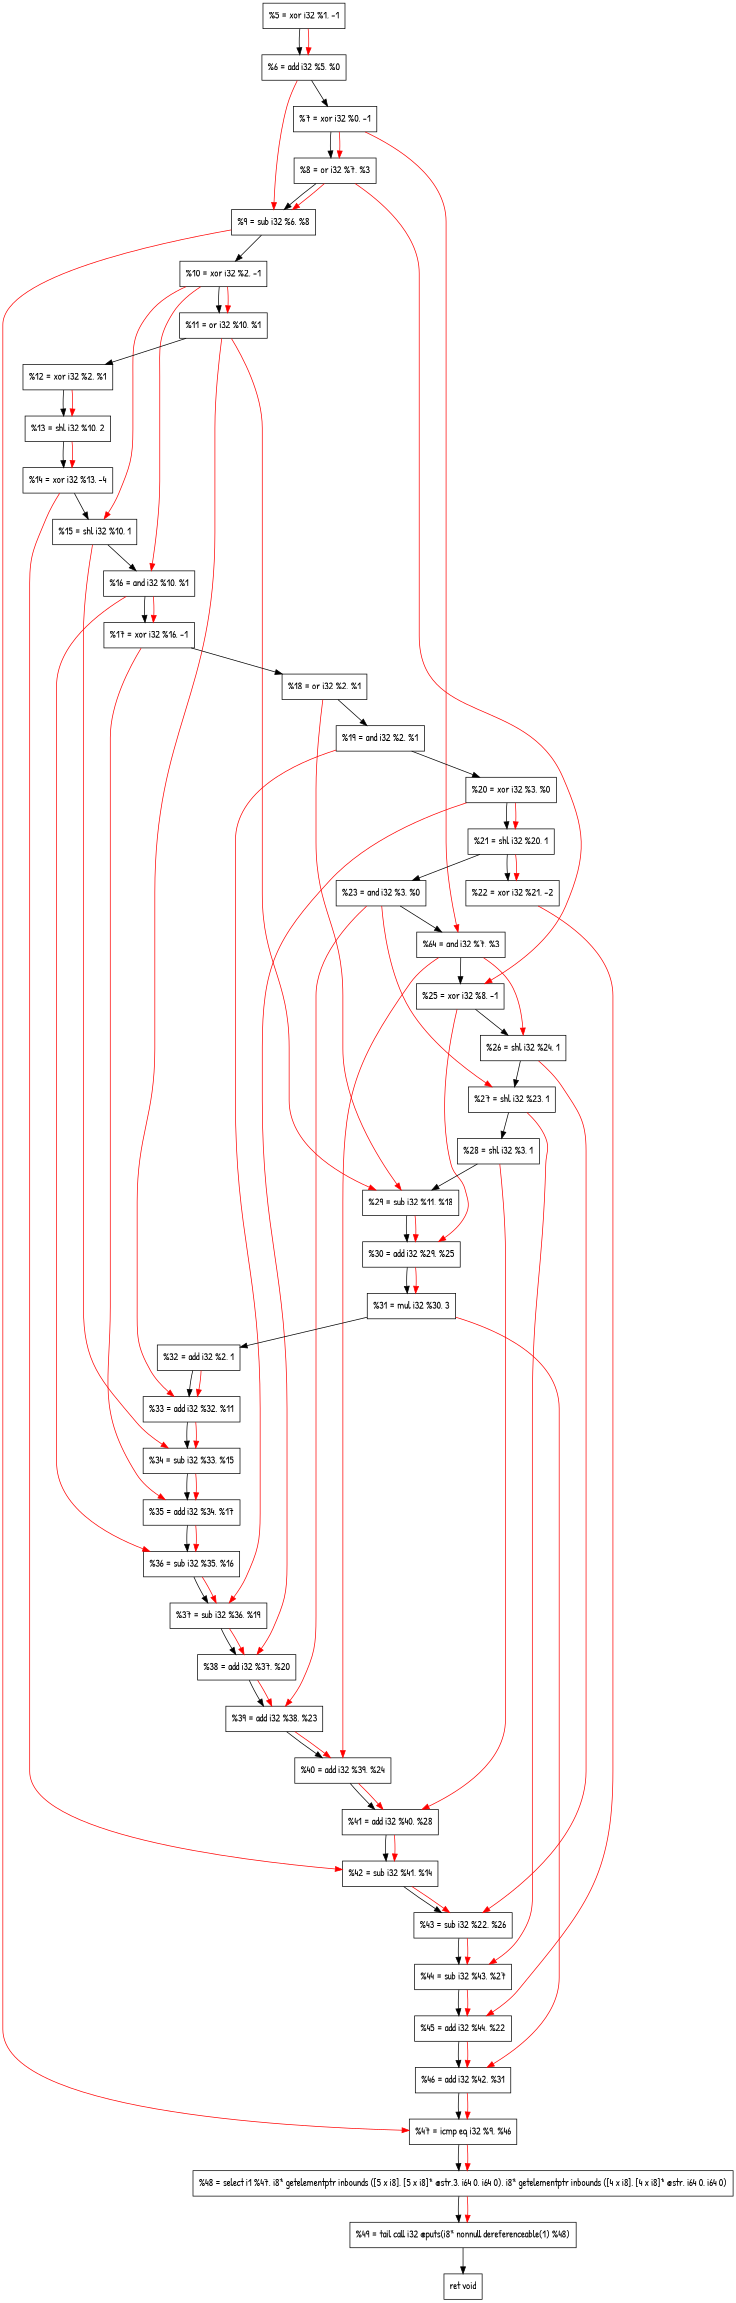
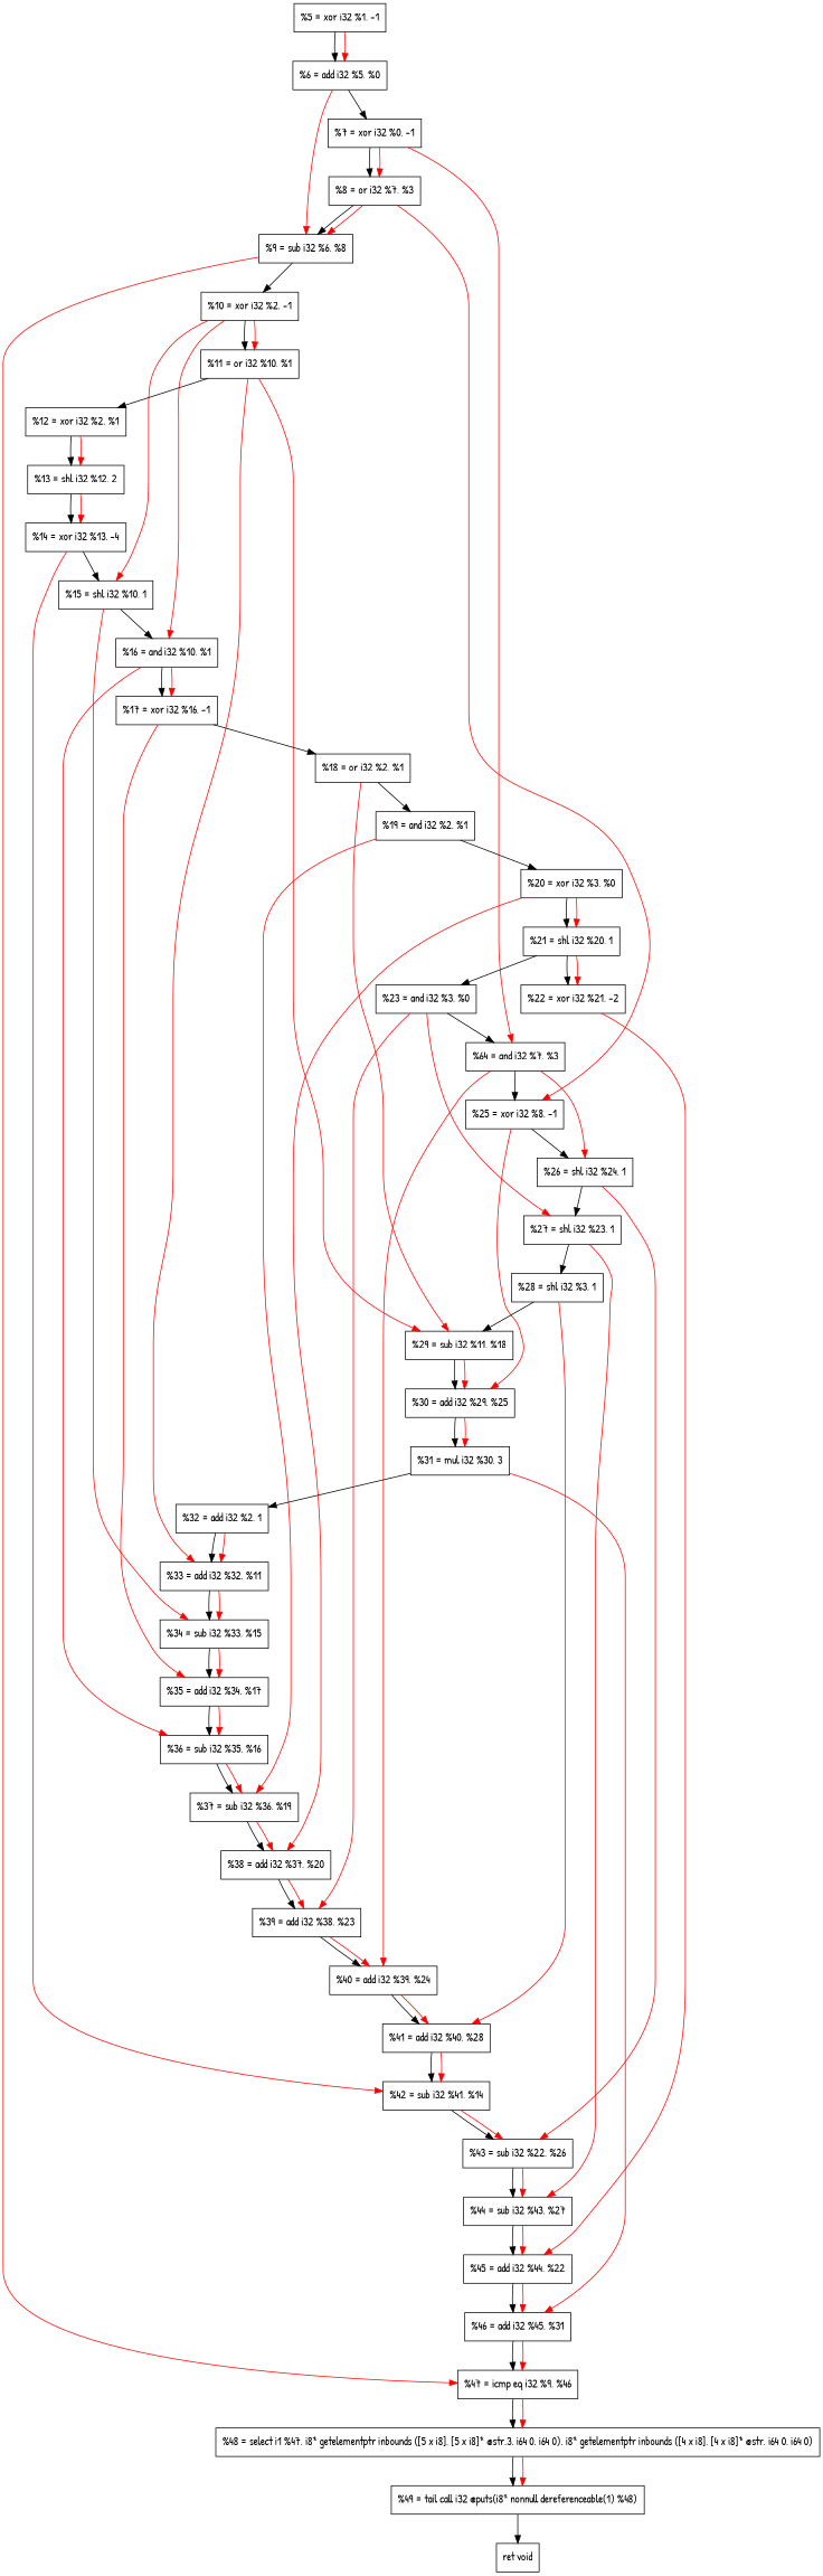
  digraph {
    fontname="Patrick Hand"
    node [fontname="Patrick Hand" shape=record]
    edge [fontname="Patrick Hand" color=red]
    n1 [label="  %5 = xor i32 %1, -1"]
    n2 [label="  %6 = add i32 %5, %0"]
    n3 [label="  %7 = xor i32 %0, -1"]
    n4 [label="  %9 = sub i32 %6, %8"]
    n5 [label="  %8 = or i32 %7, %3"]
    n6 [label="%64 = and i32 %7, %3"]
    n7 [label="  %10 = xor i32 %2, -1"]
    n8 [label="  %47 = icmp eq i32 %9, %46"]
    n9 [label="  %25 = xor i32 %8, -1"]
    n10 [label="  %26 = shl i32 %24, 1"]
    n11 [label="  %40 = add i32 %39, %24"]
    n12 [label="  %30 = add i32 %29, %25"]
    n13 [label="  %11 = or i32 %10, %1"]
    n14 [label="  %15 = shl i32 %10, 1"]
    n15 [label="  %16 = and i32 %10, %1"]
    n16 [label="  %48 = select i1 %47, i8* getelementptr inbounds ([5 x i8], [5 x i8]* @str.3, i64 0, i64 0), i8* getelementptr inbounds ([4 x i8], [4 x i8]* @str, i64 0, i64 0)"]
    n17 [label="  %12 = xor i32 %2, %1"]
    n18 [label="  %29 = sub i32 %11, %18"]
    n19 [label="  %33 = add i32 %32, %11"]
    n20 [label="  %34 = sub i32 %33, %15"]
    n21 [label="  %17 = xor i32 %16, -1"]
    n22 [label="  %36 = sub i32 %35, %16"]
-   n23 [label="%13 = shl i32 %10, 2"]
+   n23 [label="  %13 = shl i32 %12, 2"]
    n24 [label="  %14 = xor i32 %13, -4"]
    n25 [label="  %42 = sub i32 %41, %14"]
    n26 [label="%43 = sub i32 %22, %26"]
    n27 [label="  %35 = add i32 %34, %17"]
    n28 [label="  %18 = or i32 %2, %1"]
    n29 [label="  %37 = sub i32 %36, %19"]
    n30 [label="  %19 = and i32 %2, %1"]
    n31 [label="  %20 = xor i32 %3, %0"]
    n32 [label="  %21 = shl i32 %20, 1"]
    n33 [label="  %38 = add i32 %37, %20"]
    n34 [label="  %22 = xor i32 %21, -2"]
    n35 [label="  %23 = and i32 %3, %0"]
    n36 [label="  %39 = add i32 %38, %23"]
    n37 [label="  %45 = add i32 %44, %22"]
    n38 [label="  %27 = shl i32 %23, 1"]
-   n39 [label="%46 = add i32 %42, %31"]
+   n39 [label="  %46 = add i32 %45, %31"]
    n40 [label="  %28 = shl i32 %3, 1"]
    n41 [label="  %44 = sub i32 %43, %27"]
    n42 [label="  %41 = add i32 %40, %28"]
    n43 [label="  %31 = mul i32 %30, 3"]
    n44 [label="  %32 = add i32 %2, 1"]
    n45 [label="  %49 = tail call i32 @puts(i8* nonnull dereferenceable(1) %48)"]
    n46 [label="  ret void"]
    n1 -> n2 [color=""]
    n1 -> n2
    n2 -> n3 [color=""]
    n2 -> n4
    n3 -> n5 [color=""]
    n3 -> n5
    n3 -> n6
    n4 -> n7 [color=""]
    n4 -> n8
    n5 -> n4 [color=""]
    n5 -> n4
    n5 -> n9
    n6 -> n9 [color=""]
    n6 -> n10
    n6 -> n11
    n7 -> n13 [color=""]
    n7 -> n13
    n7 -> n14
    n7 -> n15
    n8 -> n16 [color=""]
    n8 -> n16
    n9 -> n10 [color=""]
    n9 -> n12
    n10 -> n26
    n10 -> n38 [color=""]
    n11 -> n42 [color=""]
    n11 -> n42
    n12 -> n43 [color=""]
    n12 -> n43
    n13 -> n17 [color=""]
    n13 -> n18
    n13 -> n19
    n14 -> n15 [color=""]
    n14 -> n20
    n15 -> n21 [color=""]
    n15 -> n21
    n15 -> n22
    n16 -> n45 [color=""]
    n16 -> n45
    n17 -> n23 [color=""]
    n17 -> n23
    n18 -> n12 [color=""]
    n18 -> n12
    n19 -> n20 [color=""]
    n19 -> n20
    n20 -> n27 [color=""]
    n20 -> n27
    n21 -> n27
    n21 -> n28 [color=""]
    n22 -> n29 [color=""]
    n22 -> n29
    n23 -> n24 [color=""]
    n23 -> n24
    n24 -> n14 [color=""]
    n24 -> n25
    n25 -> n26 [color=""]
    n25 -> n26
    n26 -> n41 [color=""]
    n26 -> n41
    n27 -> n22 [color=""]
    n27 -> n22
    n28 -> n18
    n28 -> n30 [color=""]
    n29 -> n33 [color=""]
    n29 -> n33
    n30 -> n29
    n30 -> n31 [color=""]
    n31 -> n32 [color=""]
    n31 -> n32
    n31 -> n33
    n32 -> n34 [color=""]
    n32 -> n34
    n32 -> n35 [color=""]
    n33 -> n36 [color=""]
    n33 -> n36
    n34 -> n37
    n35 -> n6 [color=""]
    n35 -> n36
    n35 -> n38
    n36 -> n11 [color=""]
    n36 -> n11
    n37 -> n39 [color=""]
    n37 -> n39
    n38 -> n40 [color=""]
    n38 -> n41
    n39 -> n8 [color=""]
    n39 -> n8
    n40 -> n18 [color=""]
    n40 -> n42
    n41 -> n37 [color=""]
    n41 -> n37
    n42 -> n25 [color=""]
    n42 -> n25
    n43 -> n39
    n43 -> n44 [color=""]
    n44 -> n19 [color=""]
    n44 -> n19
    n45 -> n46 [color=""]
  }
